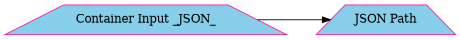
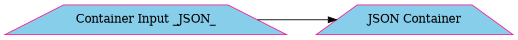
  digraph {
    rankdir=LR
    node [style=filled fillcolor=skyblue color=deeppink shape=trapezium]
-   n1 [label="JSON Path"]
+   n1 [label="JSON Container"]
    n2 [label="Container Input _JSON_"]
    n2 -> n1
  }
